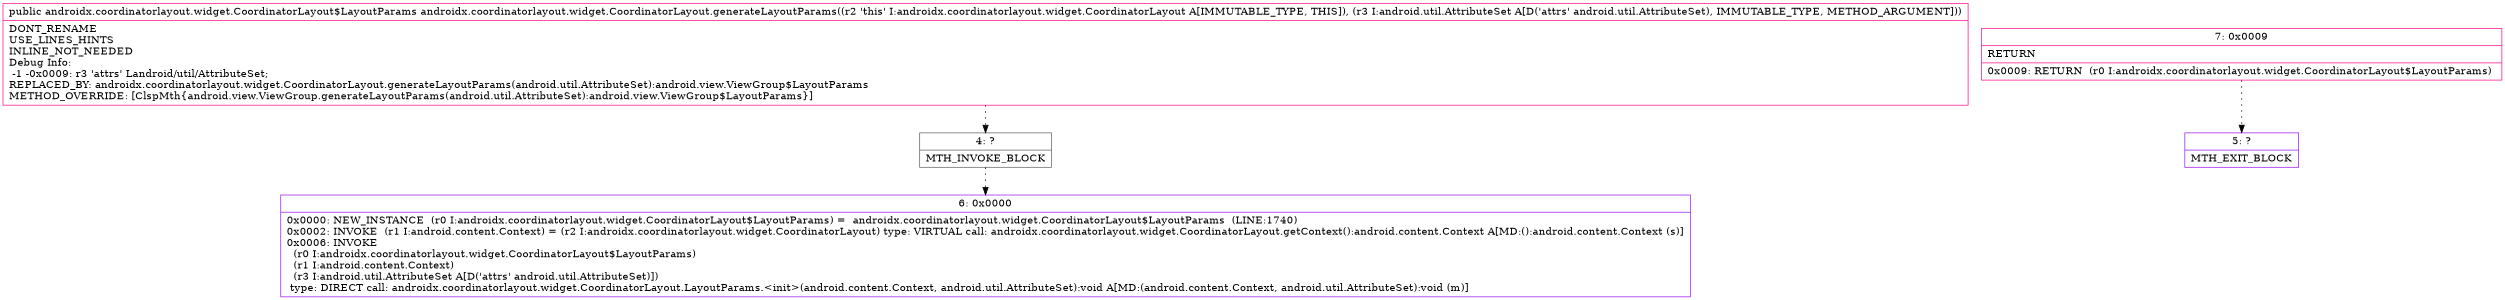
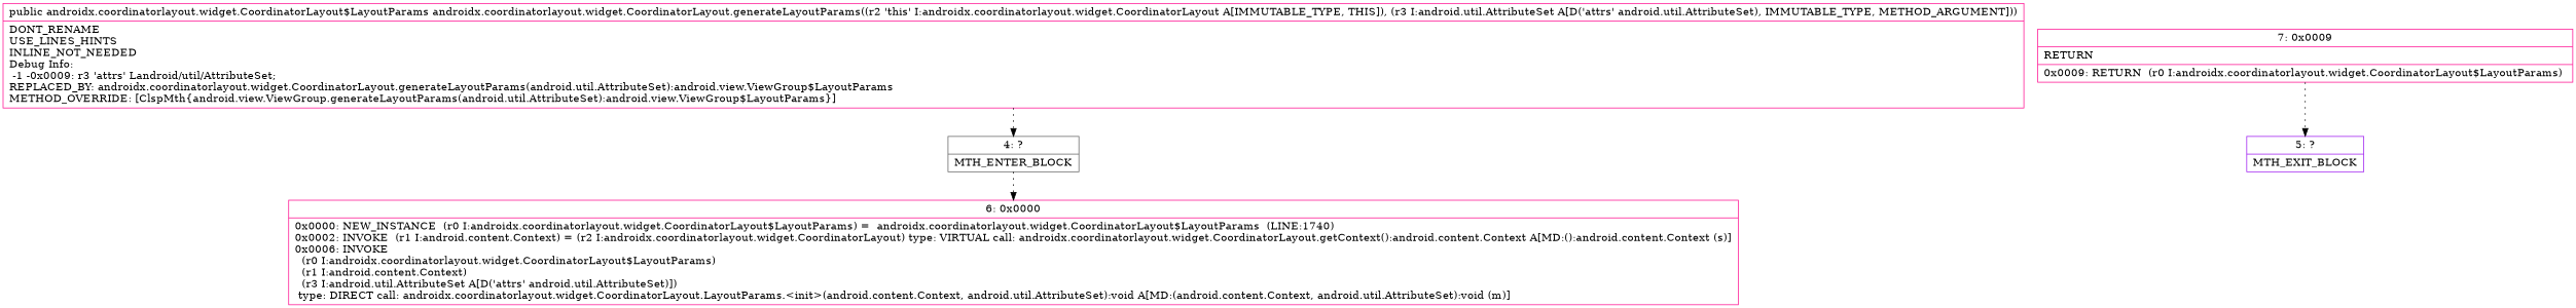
  digraph {
    node [color=purple shape=record]
    edge [style=dotted]
-   n1 [color=gray40 label="{4\:\ ?|MTH_INVOKE_BLOCK\l}"]
-   n2 [label="{6\:\ 0x0000|0x0000: NEW_INSTANCE  (r0 I:androidx.coordinatorlayout.widget.CoordinatorLayout$LayoutParams) =  androidx.coordinatorlayout.widget.CoordinatorLayout$LayoutParams  (LINE:1740)\l0x0002: INVOKE  (r1 I:android.content.Context) = (r2 I:androidx.coordinatorlayout.widget.CoordinatorLayout) type: VIRTUAL call: androidx.coordinatorlayout.widget.CoordinatorLayout.getContext():android.content.Context A[MD:():android.content.Context (s)]\l0x0006: INVOKE  \l  (r0 I:androidx.coordinatorlayout.widget.CoordinatorLayout$LayoutParams)\l  (r1 I:android.content.Context)\l  (r3 I:android.util.AttributeSet A[D('attrs' android.util.AttributeSet)])\l type: DIRECT call: androidx.coordinatorlayout.widget.CoordinatorLayout.LayoutParams.\<init\>(android.content.Context, android.util.AttributeSet):void A[MD:(android.content.Context, android.util.AttributeSet):void (m)]\l}"]
+   n1 [color=gray40 label="{4\:\ ?|MTH_ENTER_BLOCK\l}"]
+   n2 [color=deeppink label="{6\:\ 0x0000|0x0000: NEW_INSTANCE  (r0 I:androidx.coordinatorlayout.widget.CoordinatorLayout$LayoutParams) =  androidx.coordinatorlayout.widget.CoordinatorLayout$LayoutParams  (LINE:1740)\l0x0002: INVOKE  (r1 I:android.content.Context) = (r2 I:androidx.coordinatorlayout.widget.CoordinatorLayout) type: VIRTUAL call: androidx.coordinatorlayout.widget.CoordinatorLayout.getContext():android.content.Context A[MD:():android.content.Context (s)]\l0x0006: INVOKE  \l  (r0 I:androidx.coordinatorlayout.widget.CoordinatorLayout$LayoutParams)\l  (r1 I:android.content.Context)\l  (r3 I:android.util.AttributeSet A[D('attrs' android.util.AttributeSet)])\l type: DIRECT call: androidx.coordinatorlayout.widget.CoordinatorLayout.LayoutParams.\<init\>(android.content.Context, android.util.AttributeSet):void A[MD:(android.content.Context, android.util.AttributeSet):void (m)]\l}"]
    n3 [color=deeppink label="{7\:\ 0x0009|RETURN\l|0x0009: RETURN  (r0 I:androidx.coordinatorlayout.widget.CoordinatorLayout$LayoutParams) \l}"]
    n4 [label="{5\:\ ?|MTH_EXIT_BLOCK\l}"]
    n5 [color=deeppink label="{public androidx.coordinatorlayout.widget.CoordinatorLayout$LayoutParams androidx.coordinatorlayout.widget.CoordinatorLayout.generateLayoutParams((r2 'this' I:androidx.coordinatorlayout.widget.CoordinatorLayout A[IMMUTABLE_TYPE, THIS]), (r3 I:android.util.AttributeSet A[D('attrs' android.util.AttributeSet), IMMUTABLE_TYPE, METHOD_ARGUMENT]))  | DONT_RENAME\lUSE_LINES_HINTS\lINLINE_NOT_NEEDED\lDebug Info:\l  \-1 \-0x0009: r3 'attrs' Landroid\/util\/AttributeSet;\lREPLACED_BY: androidx.coordinatorlayout.widget.CoordinatorLayout.generateLayoutParams(android.util.AttributeSet):android.view.ViewGroup$LayoutParams\lMETHOD_OVERRIDE: [ClspMth\{android.view.ViewGroup.generateLayoutParams(android.util.AttributeSet):android.view.ViewGroup$LayoutParams\}]\l}"]
    n1 -> n2
    n3 -> n4
    n5 -> n1
  }
